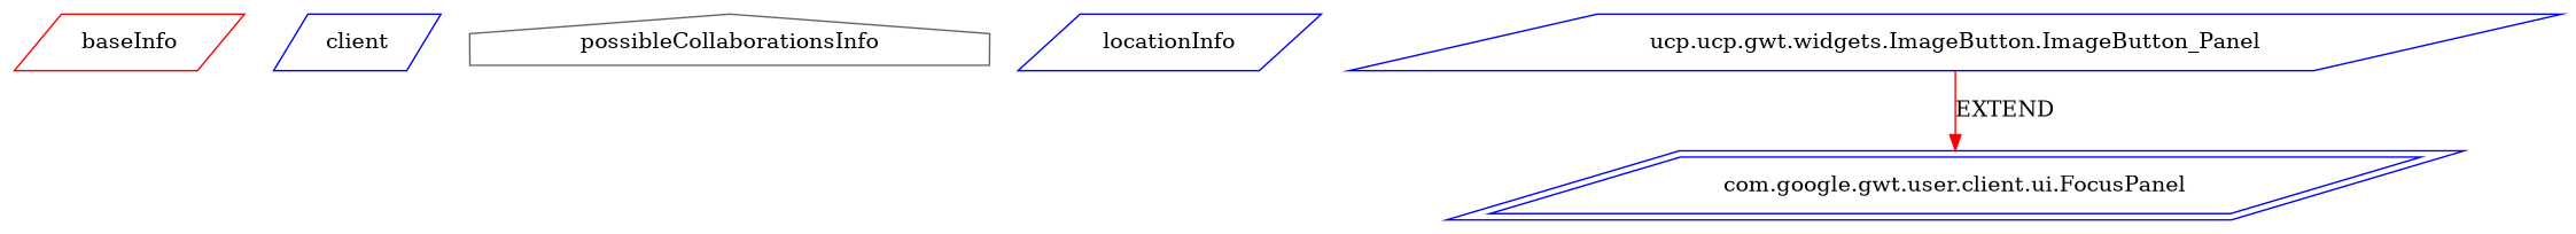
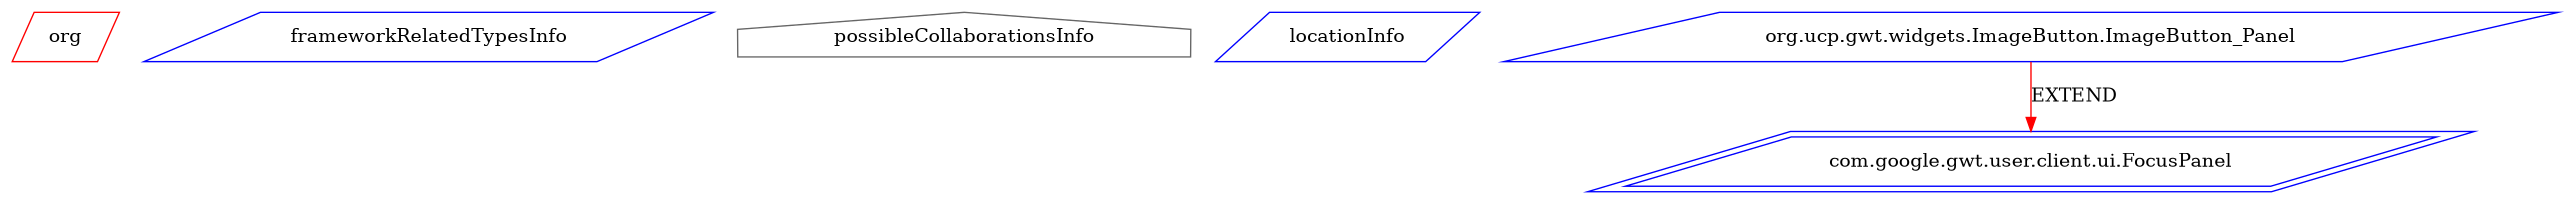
  digraph {
    node [color=blue shape=parallelogram]
-   baseInfo [category=extension_graph graphId=2994 isAnonymous=false possibleRelation=false color=red]
-   frameworkRelatedTypesInfo [0="com.google.gwt.user.client.ui.FocusPanel" label=client]
+   baseInfo [category=extension_graph graphId=2994 isAnonymous=false possibleRelation=false color=red label=org]
+   frameworkRelatedTypesInfo [0="com.google.gwt.user.client.ui.FocusPanel"]
    possibleCollaborationsInfo [color=gray40 shape=house]
    locationInfo [contextSignature=ImageButton_Panel filePath="/hmiguellima-ugat/ugat-master/src/org/ucp/gwt/widgets/ImageButton.java" graphId=2994 projectName="hmiguellima-ugat"]
-   n5 [isFrameworkType=false label="ucp.ucp.gwt.widgets.ImageButton.ImageButton_Panel" vertexType=ROOT_CLIENT_CLASS_DECLARATION]
+   n5 [isFrameworkType=false label="org.ucp.gwt.widgets.ImageButton.ImageButton_Panel" vertexType=ROOT_CLIENT_CLASS_DECLARATION]
    n6 [isFrameworkType=true label="com.google.gwt.user.client.ui.FocusPanel" peripheries=2 vertexType=FRAMEWORK_CLASS_TYPE]
    n5 -> n6 [color=red label=EXTEND]
  }
